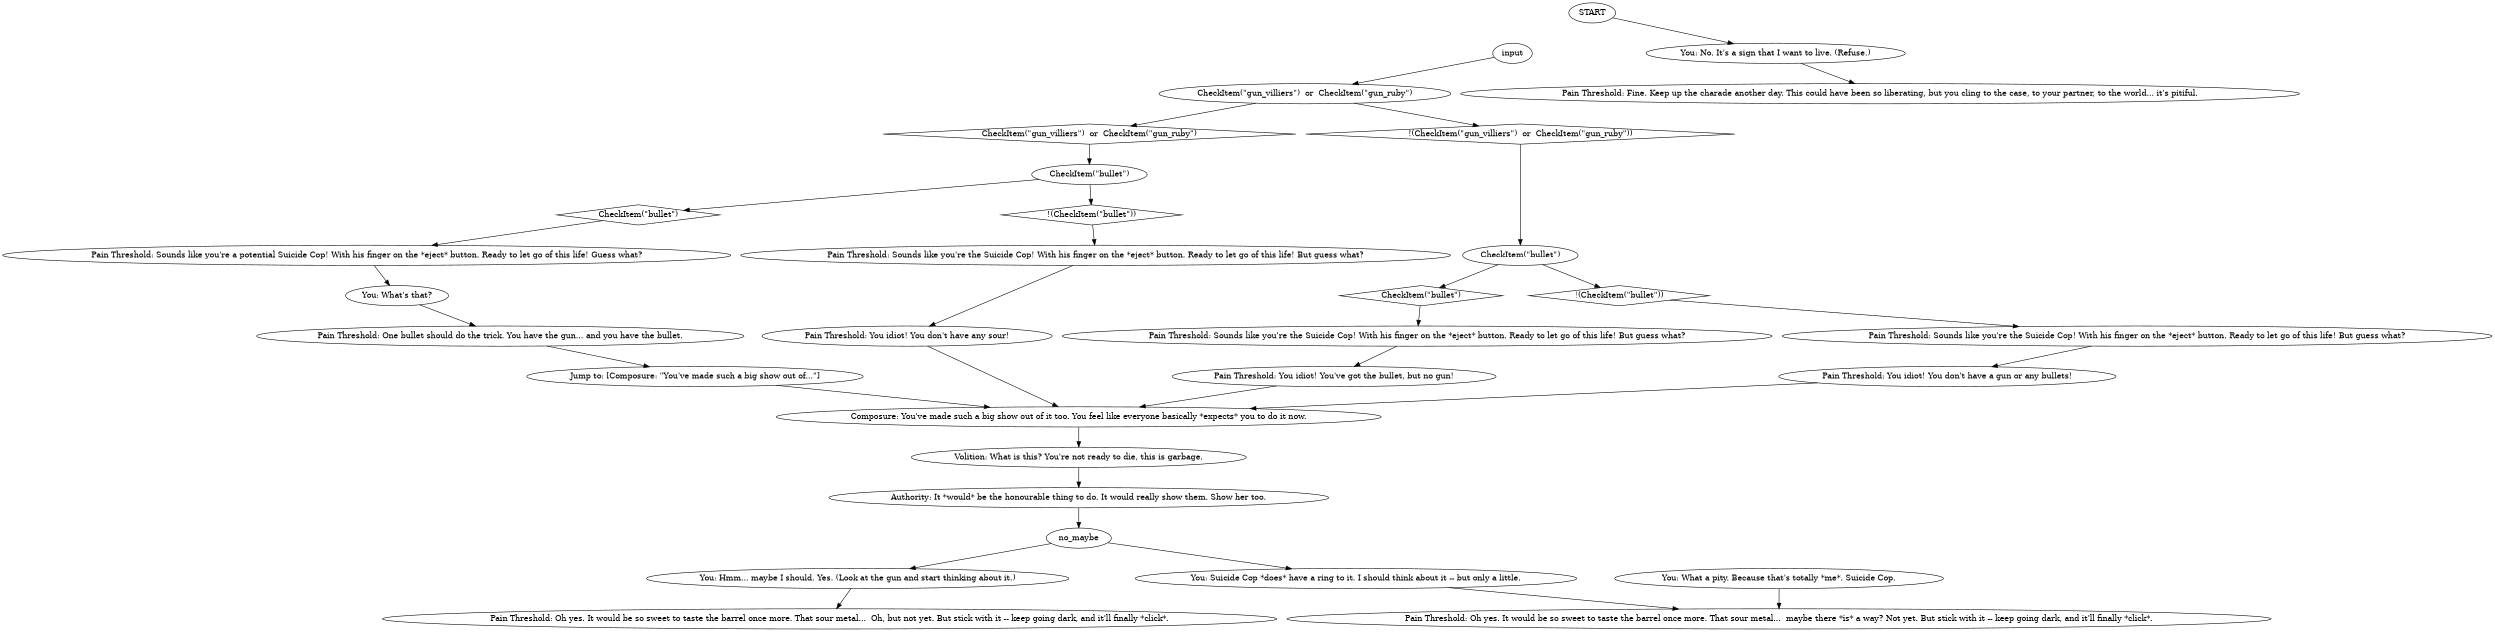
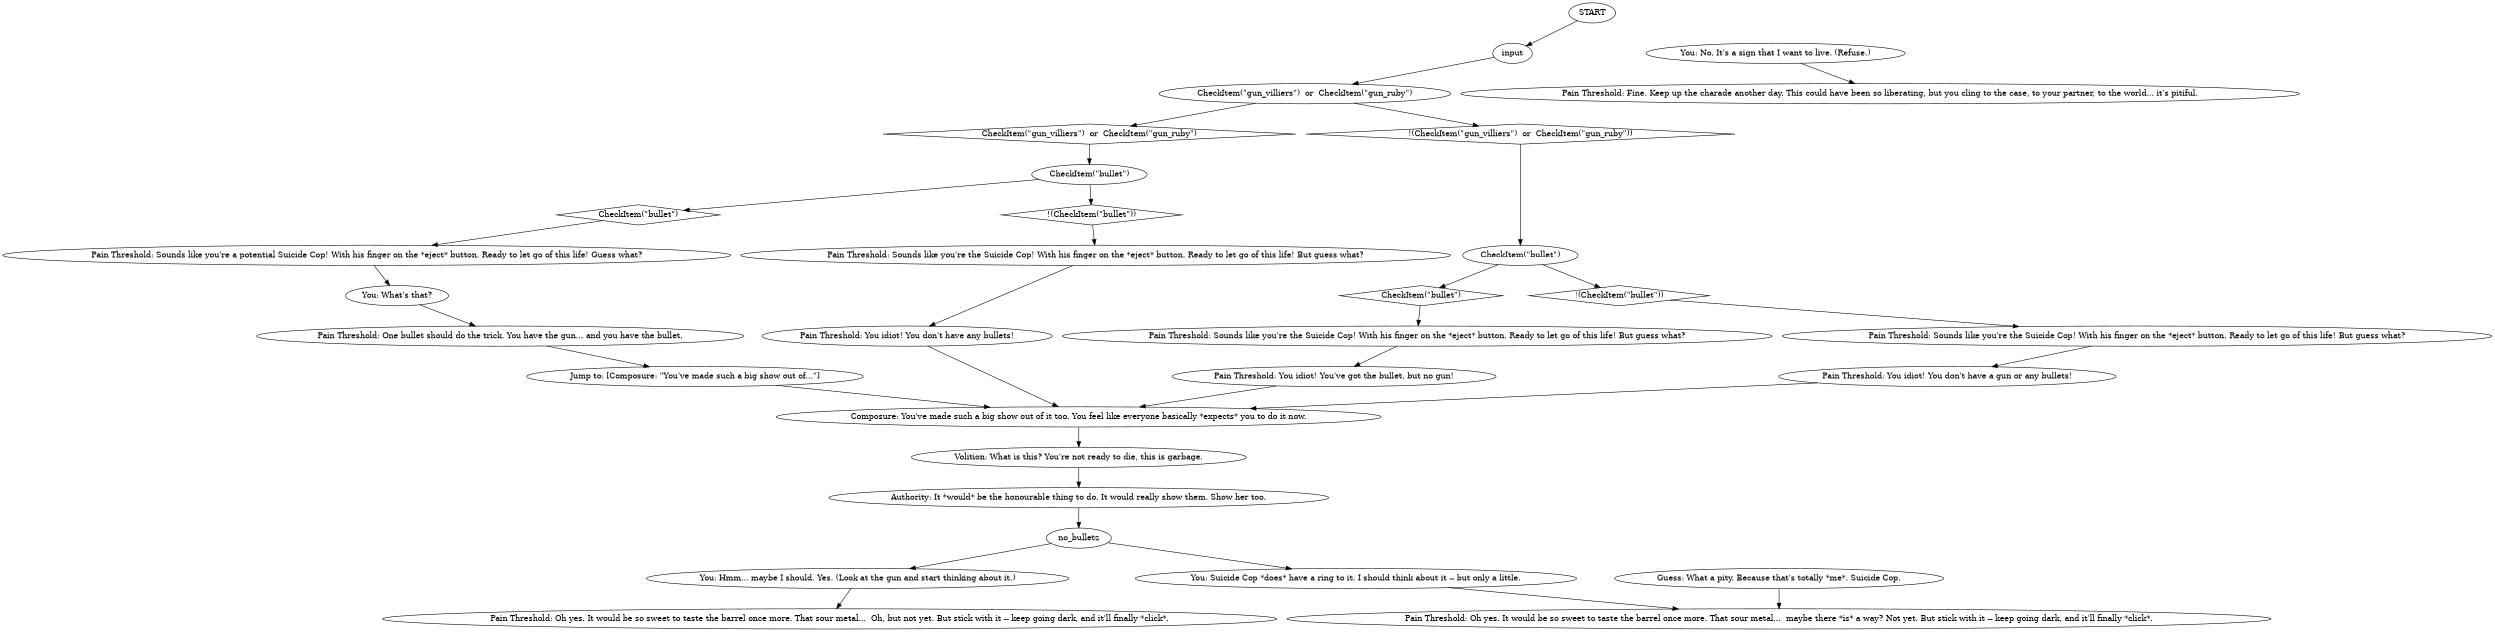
  digraph {
    n1 [label=START]
    n2 [label=input]
    n3 [label="CheckItem(\"gun_villiers\")  or  CheckItem(\"gun_ruby\")"]
    n4 [label="CheckItem(\"gun_villiers\")  or  CheckItem(\"gun_ruby\")" shape=diamond]
    n5 [label="!(CheckItem(\"gun_villiers\")  or  CheckItem(\"gun_ruby\"))" shape=diamond]
    n6 [label="You: Hmm... maybe I should. Yes. (Look at the gun and start thinking about it.)"]
    n7 [label="Pain Threshold: Oh yes. It would be so sweet to taste the barrel once more. That sour metal...  Oh, but not yet. But stick with it -- keep going dark, and it'll finally *click*."]
    n8 [label="Pain Threshold: Sounds like you're the Suicide Cop! With his finger on the *eject* button. Ready to let go of this life! But guess what?"]
    n9 [label="Pain Threshold: You idiot! You've got the bullet, but no gun!"]
    n10 [label="Composure: You've made such a big show out of it too. You feel like everyone basically *expects* you to do it now."]
    n11 [label="You: No. It's a sign that I want to live. (Refuse.)"]
    n12 [label="Pain Threshold: Fine. Keep up the charade another day. This could have been so liberating, but you cling to the case, to your partner, to the world... it's pitiful."]
    n13 [label="Pain Threshold: Oh yes. It would be so sweet to taste the barrel once more. That sour metal...  maybe there *is* a way? Not yet. But stick with it -- keep going dark, and it'll finally *click*."]
    n14 [label="Pain Threshold: You idiot! You don't have a gun or any bullets!"]
    n15 [label="Volition: What is this? You're not ready to die, this is garbage."]
    n16 [label="CheckItem(\"bullet\")"]
    n17 [label="CheckItem(\"bullet\")" shape=diamond]
    n18 [label="!(CheckItem(\"bullet\"))" shape=diamond]
    n19 [label="Pain Threshold: Sounds like you're a potential Suicide Cop! With his finger on the *eject* button. Ready to let go of this life! Guess what?"]
    n20 [label="Pain Threshold: Sounds like you're the Suicide Cop! With his finger on the *eject* button. Ready to let go of this life! But guess what?"]
    n21 [label="You: What's that?"]
-   n22 [label="Pain Threshold: You idiot! You don't have any sour!"]
+   n22 [label="Pain Threshold: You idiot! You don't have any bullets!"]
    n23 [label="Authority: It *would* be the honourable thing to do. It would really show them. Show her too."]
    n24 [label="Pain Threshold: One bullet should do the trick. You have the gun... and you have the bullet."]
    n25 [label="CheckItem(\"bullet\")"]
    n26 [label="CheckItem(\"bullet\")" shape=diamond]
    n27 [label="!(CheckItem(\"bullet\"))" shape=diamond]
    n28 [label="You: Suicide Cop *does* have a ring to it. I should think about it -- but only a little."]
    n29 [label="Jump to: [Composure: \"You've made such a big show out of...\"]"]
    n30 [label="Pain Threshold: Sounds like you're the Suicide Cop! With his finger on the *eject* button. Ready to let go of this life! But guess what?"]
-   n31 [label=no_maybe]
-   n32 [label="You: What a pity. Because that's totally *me*. Suicide Cop."]
-   n1 -> n11
+   n31 [label=no_bulletz]
+   n32 [label="Guess: What a pity. Because that's totally *me*. Suicide Cop."]
+   n1 -> n2
    n2 -> n3
    n3 -> n4
    n3 -> n5
    n4 -> n16
    n5 -> n25
    n6 -> n7
    n8 -> n9
    n9 -> n10
    n10 -> n15
    n11 -> n12
    n14 -> n10
    n15 -> n23
    n16 -> n17
    n16 -> n18
    n17 -> n19
    n18 -> n20
    n19 -> n21
    n20 -> n22
    n21 -> n24
    n22 -> n10
    n23 -> n31
    n24 -> n29
    n25 -> n26
    n25 -> n27
    n26 -> n8
    n27 -> n30
    n28 -> n13
    n29 -> n10
    n30 -> n14
    n31 -> n6
    n31 -> n28
    n32 -> n13
  }
